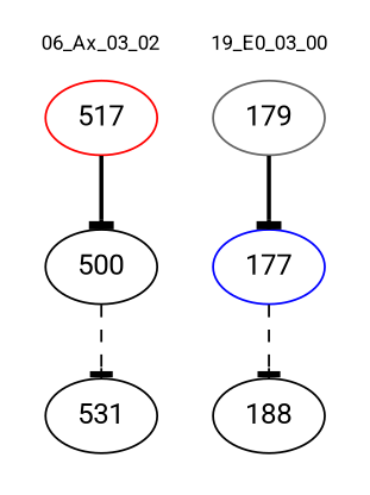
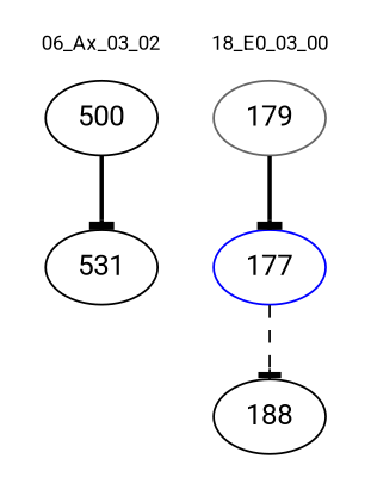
  digraph {
    fontname=Roboto
    node [color=black fontname=Roboto]
    edge [arrowhead=tee color=black fontname=Roboto style=bold]
-   n1 [color=red label=517]
    n2 [label=500]
    n3 [label=531]
    n4 [color=gray40 label=179]
    n5 [color=blue label=177]
    n6 [label=188]
    subgraph cluster_1 {
      color=white
      fontsize=10
      label="06_Ax_03_02"
-     n1
      n2
      n3
    }
    subgraph cluster_2 {
      color=white
      fontsize=10
-     label="19_E0_03_00"
+     label="18_E0_03_00"
      n4
      n5
      n6
    }
-   n1 -> n2
-   n2 -> n3 [style=dashed]
+   n2 -> n3
    n4 -> n5
    n5 -> n6 [style=dashed]
  }
